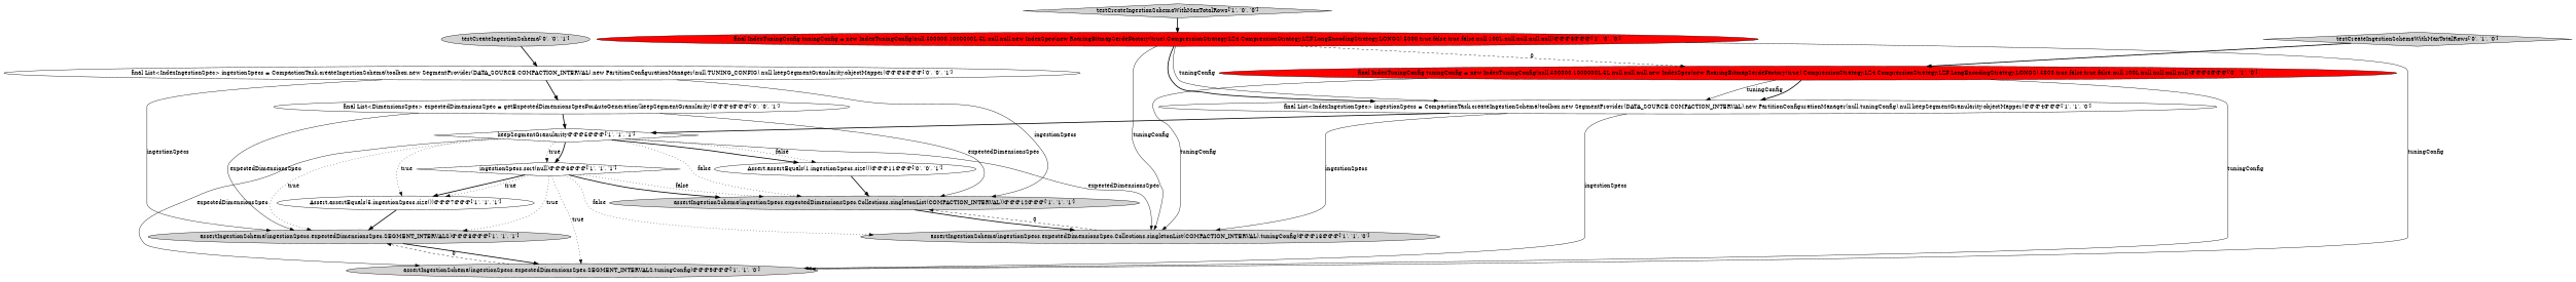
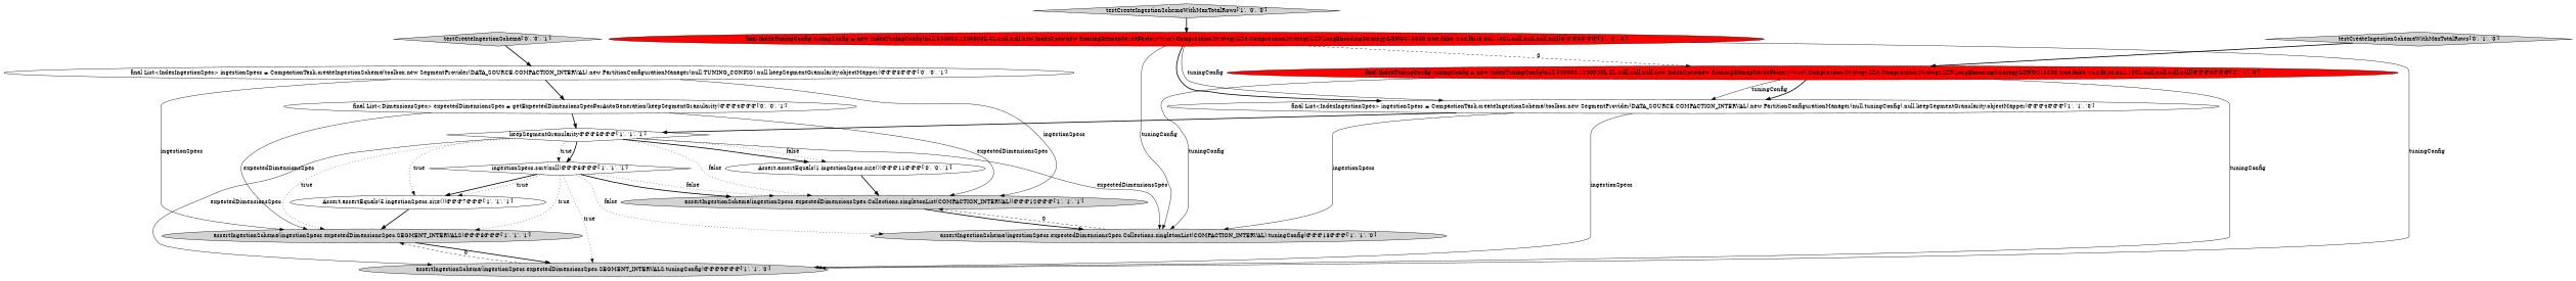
  digraph {
    node [fillcolor=lightgray shape=ellipse style=filled]
    edge [style=bold]
-   n1 [label="testCreateIngestionSchema['0', '0', '1']"]
+   n1 [label="testCreateIngestionSchema['0', '0', '1']" shape=diamond]
    n2 [fillcolor=white label="final List<IndexIngestionSpec> ingestionSpecs = CompactionTask.createIngestionSchema(toolbox,new SegmentProvider(DATA_SOURCE,COMPACTION_INTERVAL),new PartitionConfigurationManager(null,TUNING_CONFIG),null,keepSegmentGranularity,objectMapper)@@@3@@@['0', '0', '1']"]
    n3 [label="assertIngestionSchema(ingestionSpecs,expectedDimensionsSpec,Collections.singletonList(COMPACTION_INTERVAL))@@@12@@@['1', '1', '1']"]
    n4 [label="assertIngestionSchema(ingestionSpecs,expectedDimensionsSpec,SEGMENT_INTERVALS)@@@8@@@['1', '1', '1']"]
    n5 [fillcolor=white label="final List<DimensionsSpec> expectedDimensionsSpec = getExpectedDimensionsSpecForAutoGeneration(keepSegmentGranularity)@@@4@@@['0', '0', '1']"]
    n6 [label="assertIngestionSchema(ingestionSpecs,expectedDimensionsSpec,Collections.singletonList(COMPACTION_INTERVAL),tuningConfig)@@@13@@@['1', '1', '0']"]
    n7 [label="assertIngestionSchema(ingestionSpecs,expectedDimensionsSpec,SEGMENT_INTERVALS,tuningConfig)@@@9@@@['1', '1', '0']"]
    n8 [fillcolor=white label="keepSegmentGranularity@@@5@@@['1', '1', '1']" shape=diamond]
    n9 [fillcolor=white label="Assert.assertEquals(5,ingestionSpecs.size())@@@7@@@['1', '1', '1']"]
    n10 [fillcolor=white label="Assert.assertEquals(1,ingestionSpecs.size())@@@11@@@['0', '0', '1']"]
    n11 [fillcolor=white label="ingestionSpecs.sort(null)@@@6@@@['1', '1', '1']" shape=diamond]
    n12 [fillcolor=white label="final List<IndexIngestionSpec> ingestionSpecs = CompactionTask.createIngestionSchema(toolbox,new SegmentProvider(DATA_SOURCE,COMPACTION_INTERVAL),new PartitionConfigurationManager(null,tuningConfig),null,keepSegmentGranularity,objectMapper)@@@4@@@['1', '1', '0']"]
    n13 [label="testCreateIngestionSchemaWithMaxTotalRows['0', '1', '0']" shape=diamond]
    n14 [fillcolor=red label="final IndexTuningConfig tuningConfig = new IndexTuningConfig(null,500000,1000000L,5L,null,null,null,new IndexSpec(new RoaringBitmapSerdeFactory(true),CompressionStrategy.LZ4,CompressionStrategy.LZF,LongEncodingStrategy.LONGS),5000,true,false,true,false,null,100L,null,null,null,null)@@@3@@@['0', '1', '0']"]
    n15 [fillcolor=red label="final IndexTuningConfig tuningConfig = new IndexTuningConfig(null,500000,1000000L,5L,null,null,new IndexSpec(new RoaringBitmapSerdeFactory(true),CompressionStrategy.LZ4,CompressionStrategy.LZF,LongEncodingStrategy.LONGS),5000,true,false,true,false,null,100L,null,null,null,null)@@@3@@@['1', '0', '0']"]
    n16 [label="testCreateIngestionSchemaWithMaxTotalRows['1', '0', '0']" shape=diamond]
    n1 -> n2
    n2 -> n3 [label=ingestionSpecs style=solid]
    n2 -> n4 [label=ingestionSpecs style=solid]
    n2 -> n5
    n3 -> n6
    n4 -> n7
    n5 -> n3 [label=expectedDimensionsSpec style=solid]
    n5 -> n4 [label=expectedDimensionsSpec style=solid]
    n5 -> n8
    n6 -> n3 [label=0 style=dashed]
    n7 -> n4 [label=0 style=dashed]
    n8 -> n3 [label=false style=dotted]
    n8 -> n4 [label=true style=dotted]
    n8 -> n6 [label=expectedDimensionsSpec style=solid]
    n8 -> n7 [label=expectedDimensionsSpec style=solid]
    n8 -> n9 [label=true style=dotted]
    n8 -> n10 [label=false style=dotted]
    n8 -> n10
    n8 -> n11 [label=true style=dotted]
    n8 -> n11
    n9 -> n4
    n10 -> n3
    n11 -> n3 [label=false style=dotted]
    n11 -> n3
    n11 -> n4 [label=true style=dotted]
    n11 -> n6 [label=false style=dotted]
    n11 -> n7 [label=true style=dotted]
    n11 -> n9
    n11 -> n9 [label=true style=dotted]
    n12 -> n6 [label=ingestionSpecs style=solid]
    n12 -> n7 [label=ingestionSpecs style=solid]
    n12 -> n8
    n13 -> n14
    n14 -> n6 [label=tuningConfig style=solid]
    n14 -> n7 [label=tuningConfig style=solid]
    n14 -> n12 [label=tuningConfig style=solid]
    n14 -> n12
    n15 -> n6 [label=tuningConfig style=solid]
    n15 -> n7 [label=tuningConfig style=solid]
    n15 -> n12 [label=tuningConfig style=solid]
    n15 -> n12
    n15 -> n14 [label=0 style=dashed]
    n16 -> n15
  }
